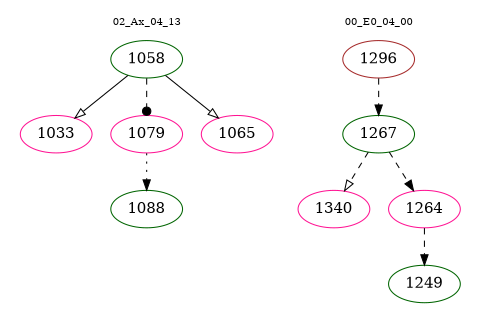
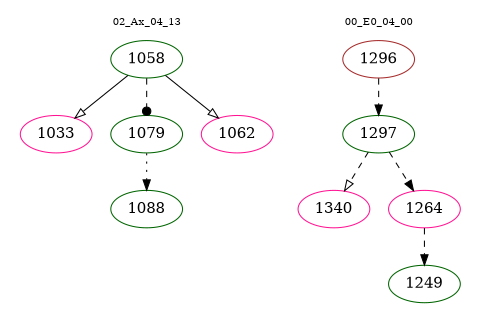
  digraph {
    node [color=deeppink]
    edge [arrowhead=normal color=black style=dashed]
    n1 [color=darkgreen label=1058]
    n2 [label=1033]
-   n3 [label=1079]
-   n4 [label=1065]
+   n3 [color=darkgreen label=1079]
+   n4 [label=1062]
    n5 [color=darkgreen label=1088]
-   n6 [color=darkgreen label=1267]
+   n6 [color=darkgreen label=1297]
    n7 [color=brown label=1296]
    n8 [label=1340]
    n9 [label=1264]
    n10 [color=darkgreen label=1249]
    subgraph cluster_1 {
      color=white
      fontsize=10
      label="02_Ax_04_13"
      n1
      n2
      n3
      n4
      n5
    }
    subgraph cluster_2 {
      color=white
      fontsize=10
      label="00_E0_04_00"
      n6
      n7
      n8
      n9
      n10
    }
    n1 -> n2 [arrowhead=onormal style=solid]
    n1 -> n3 [arrowhead=dot]
    n1 -> n4 [arrowhead=onormal style=solid]
    n3 -> n5 [style=dotted]
    n6 -> n8 [arrowhead=onormal]
    n6 -> n9
    n7 -> n6
    n9 -> n10
  }
